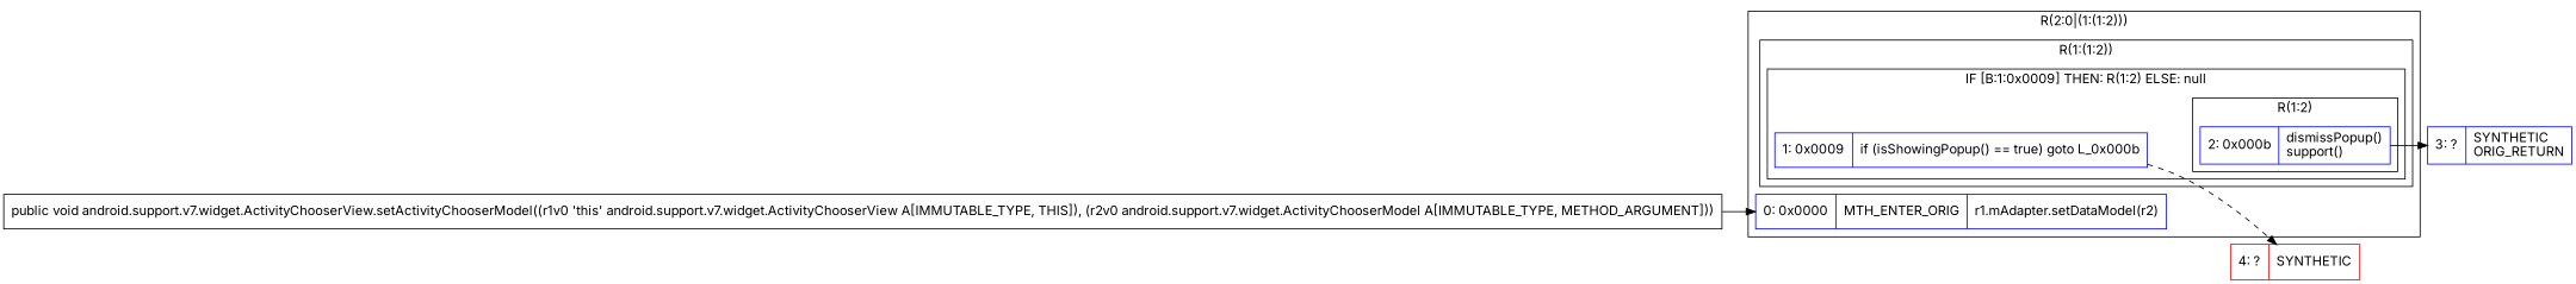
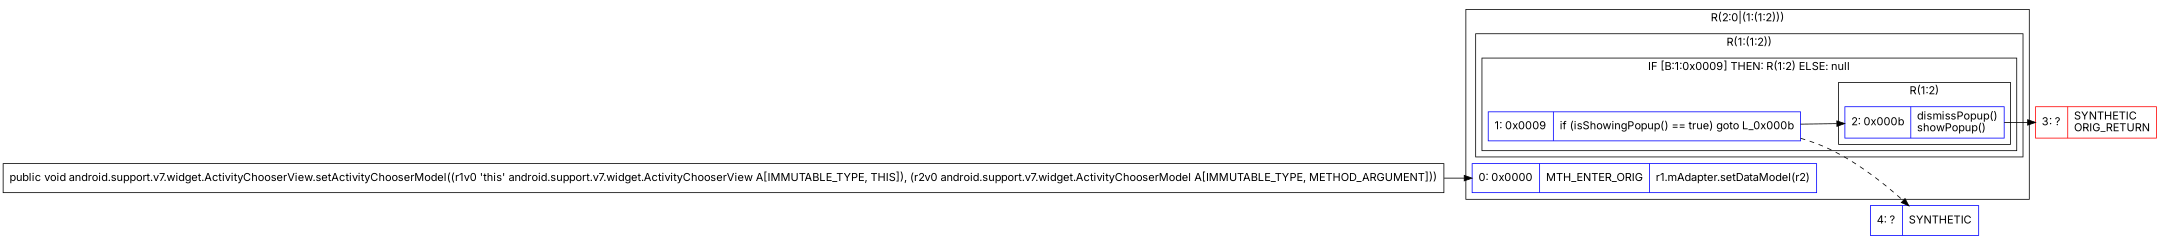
  digraph {
    fontname=Inter
    rankdir=LR
    node [color=blue fontname=Inter shape=record]
    edge [fontname=Inter]
-   n1 [label="{2\:\ 0x000b|dismissPopup()\lsupport()\l}"]
+   n1 [label="{2\:\ 0x000b|dismissPopup()\lshowPopup()\l}"]
    n2 [label="{1\:\ 0x0009|if (isShowingPopup() == true) goto L_0x000b\l}"]
    n3 [label="{0\:\ 0x0000|MTH_ENTER_ORIG\l|r1.mAdapter.setDataModel(r2)\l}"]
-   n4 [label="{3\:\ ?|SYNTHETIC\lORIG_RETURN\l}"]
-   n5 [color=red label="{4\:\ ?|SYNTHETIC\l}"]
+   n4 [color=red label="{3\:\ ?|SYNTHETIC\lORIG_RETURN\l}"]
+   n5 [label="{4\:\ ?|SYNTHETIC\l}"]
    n6 [label="{public void android.support.v7.widget.ActivityChooserView.setActivityChooserModel((r1v0 'this' android.support.v7.widget.ActivityChooserView A[IMMUTABLE_TYPE, THIS]), (r2v0 android.support.v7.widget.ActivityChooserModel A[IMMUTABLE_TYPE, METHOD_ARGUMENT])) }" color=""]
    subgraph cluster_1 {
      label="R(2:0|(1:(1:2)))"
      n3
      subgraph cluster_2 {
        label="R(1:(1:2))"
        subgraph cluster_3 {
          label="IF [B:1:0x0009] THEN: R(1:2) ELSE: null"
          n2
          subgraph cluster_4 {
            label="R(1:2)"
            n1
          }
        }
      }
    }
    n1 -> n4
+   n2 -> n1
    n2 -> n5 [style=dashed]
    n6 -> n3
  }
